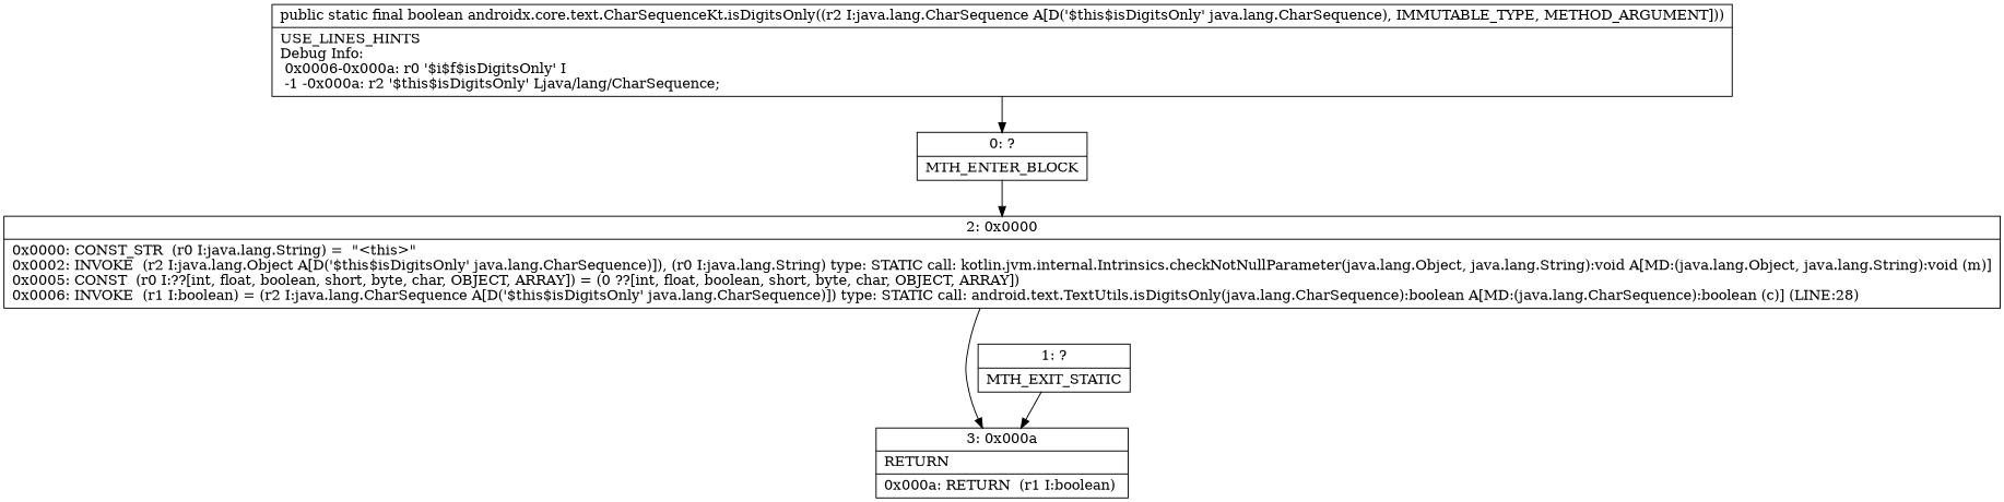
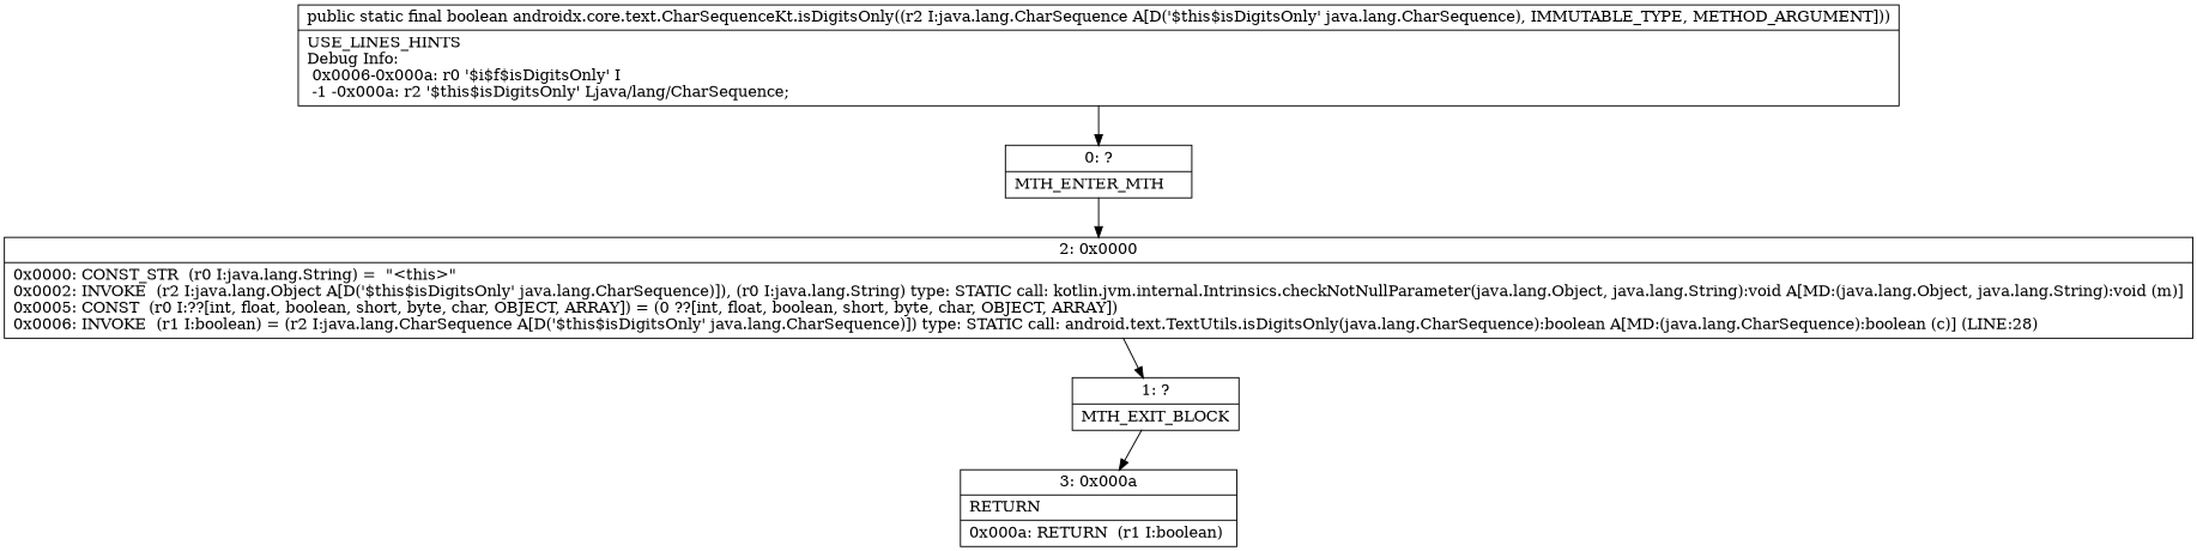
  digraph {
    node [shape=record]
-   n1 [label="{0\:\ ?|MTH_ENTER_BLOCK\l}"]
+   n1 [label="{0\:\ ?|MTH_ENTER_MTH\l}"]
    n2 [label="{2\:\ 0x0000|0x0000: CONST_STR  (r0 I:java.lang.String) =  \"\<this\>\" \l0x0002: INVOKE  (r2 I:java.lang.Object A[D('$this$isDigitsOnly' java.lang.CharSequence)]), (r0 I:java.lang.String) type: STATIC call: kotlin.jvm.internal.Intrinsics.checkNotNullParameter(java.lang.Object, java.lang.String):void A[MD:(java.lang.Object, java.lang.String):void (m)]\l0x0005: CONST  (r0 I:??[int, float, boolean, short, byte, char, OBJECT, ARRAY]) = (0 ??[int, float, boolean, short, byte, char, OBJECT, ARRAY]) \l0x0006: INVOKE  (r1 I:boolean) = (r2 I:java.lang.CharSequence A[D('$this$isDigitsOnly' java.lang.CharSequence)]) type: STATIC call: android.text.TextUtils.isDigitsOnly(java.lang.CharSequence):boolean A[MD:(java.lang.CharSequence):boolean (c)] (LINE:28)\l}"]
    n3 [label="{3\:\ 0x000a|RETURN\l|0x000a: RETURN  (r1 I:boolean) \l}"]
-   n4 [label="{1\:\ ?|MTH_EXIT_STATIC\l}"]
+   n4 [label="{1\:\ ?|MTH_EXIT_BLOCK\l}"]
    n5 [label="{public static final boolean androidx.core.text.CharSequenceKt.isDigitsOnly((r2 I:java.lang.CharSequence A[D('$this$isDigitsOnly' java.lang.CharSequence), IMMUTABLE_TYPE, METHOD_ARGUMENT]))  | USE_LINES_HINTS\lDebug Info:\l  0x0006\-0x000a: r0 '$i$f$isDigitsOnly' I\l  \-1 \-0x000a: r2 '$this$isDigitsOnly' Ljava\/lang\/CharSequence;\l}"]
    n1 -> n2
-   n2 -> n3
+   n2 -> n4
    n4 -> n3
    n5 -> n1
  }
